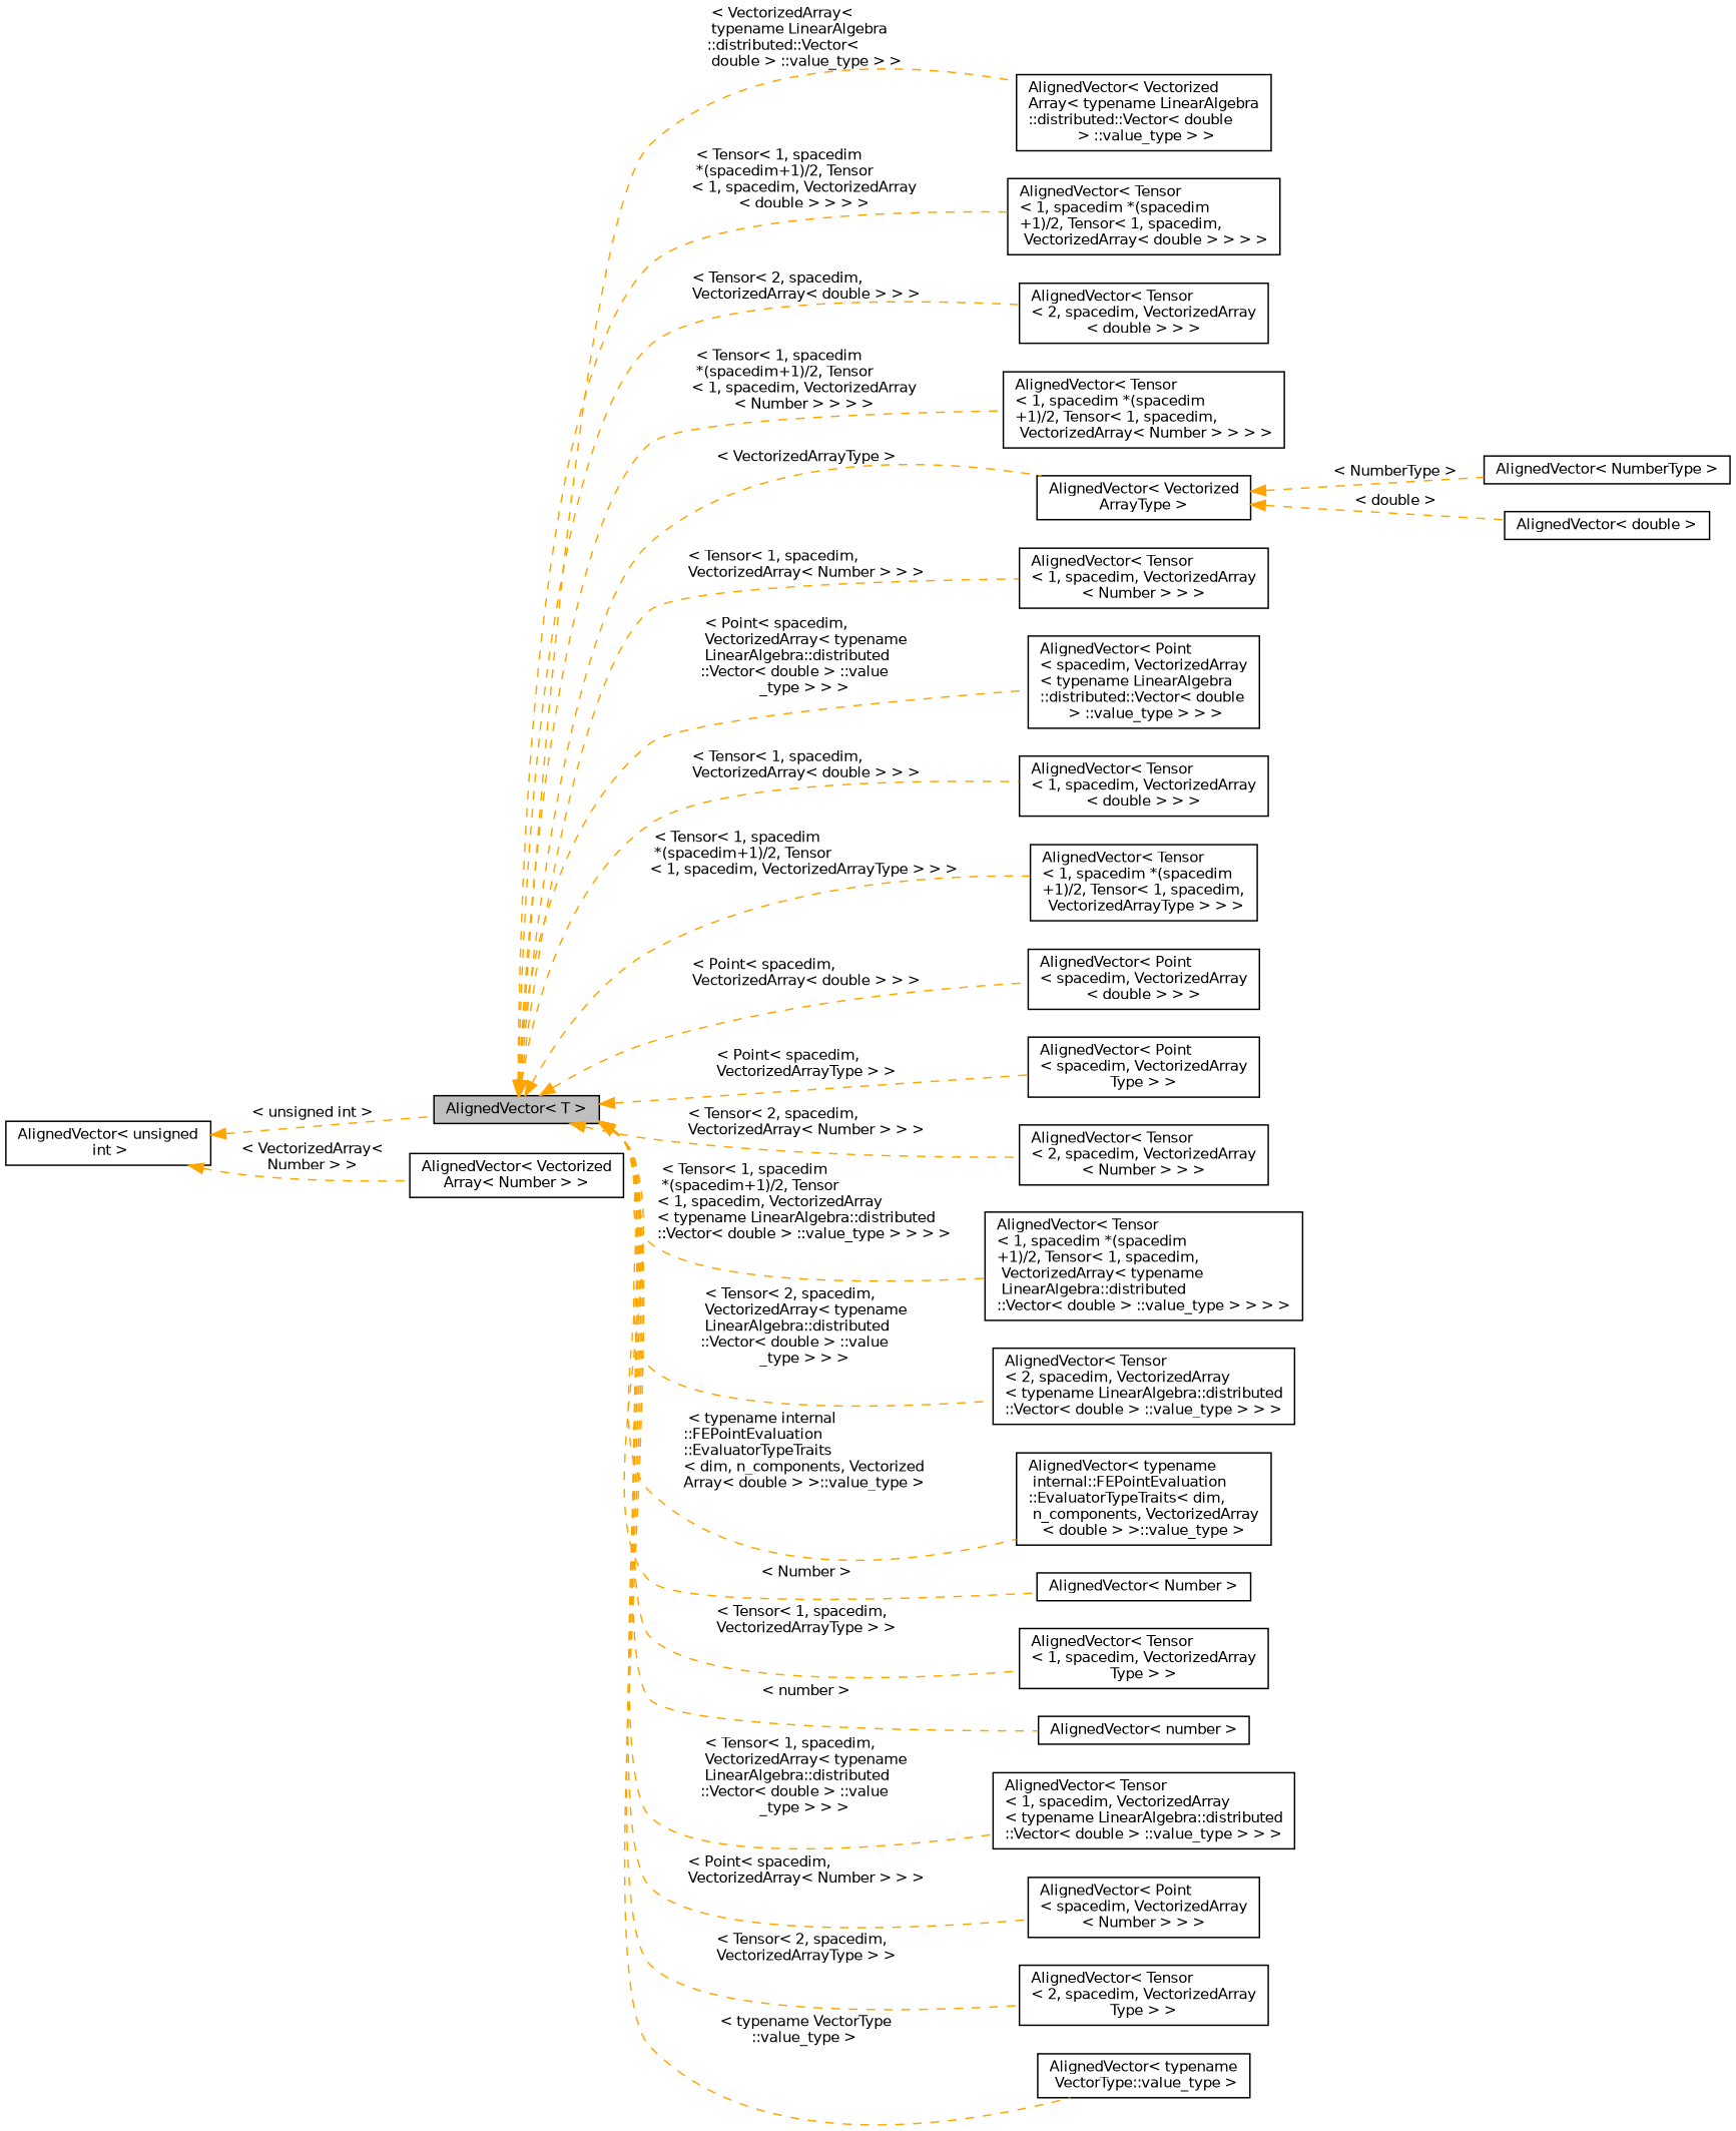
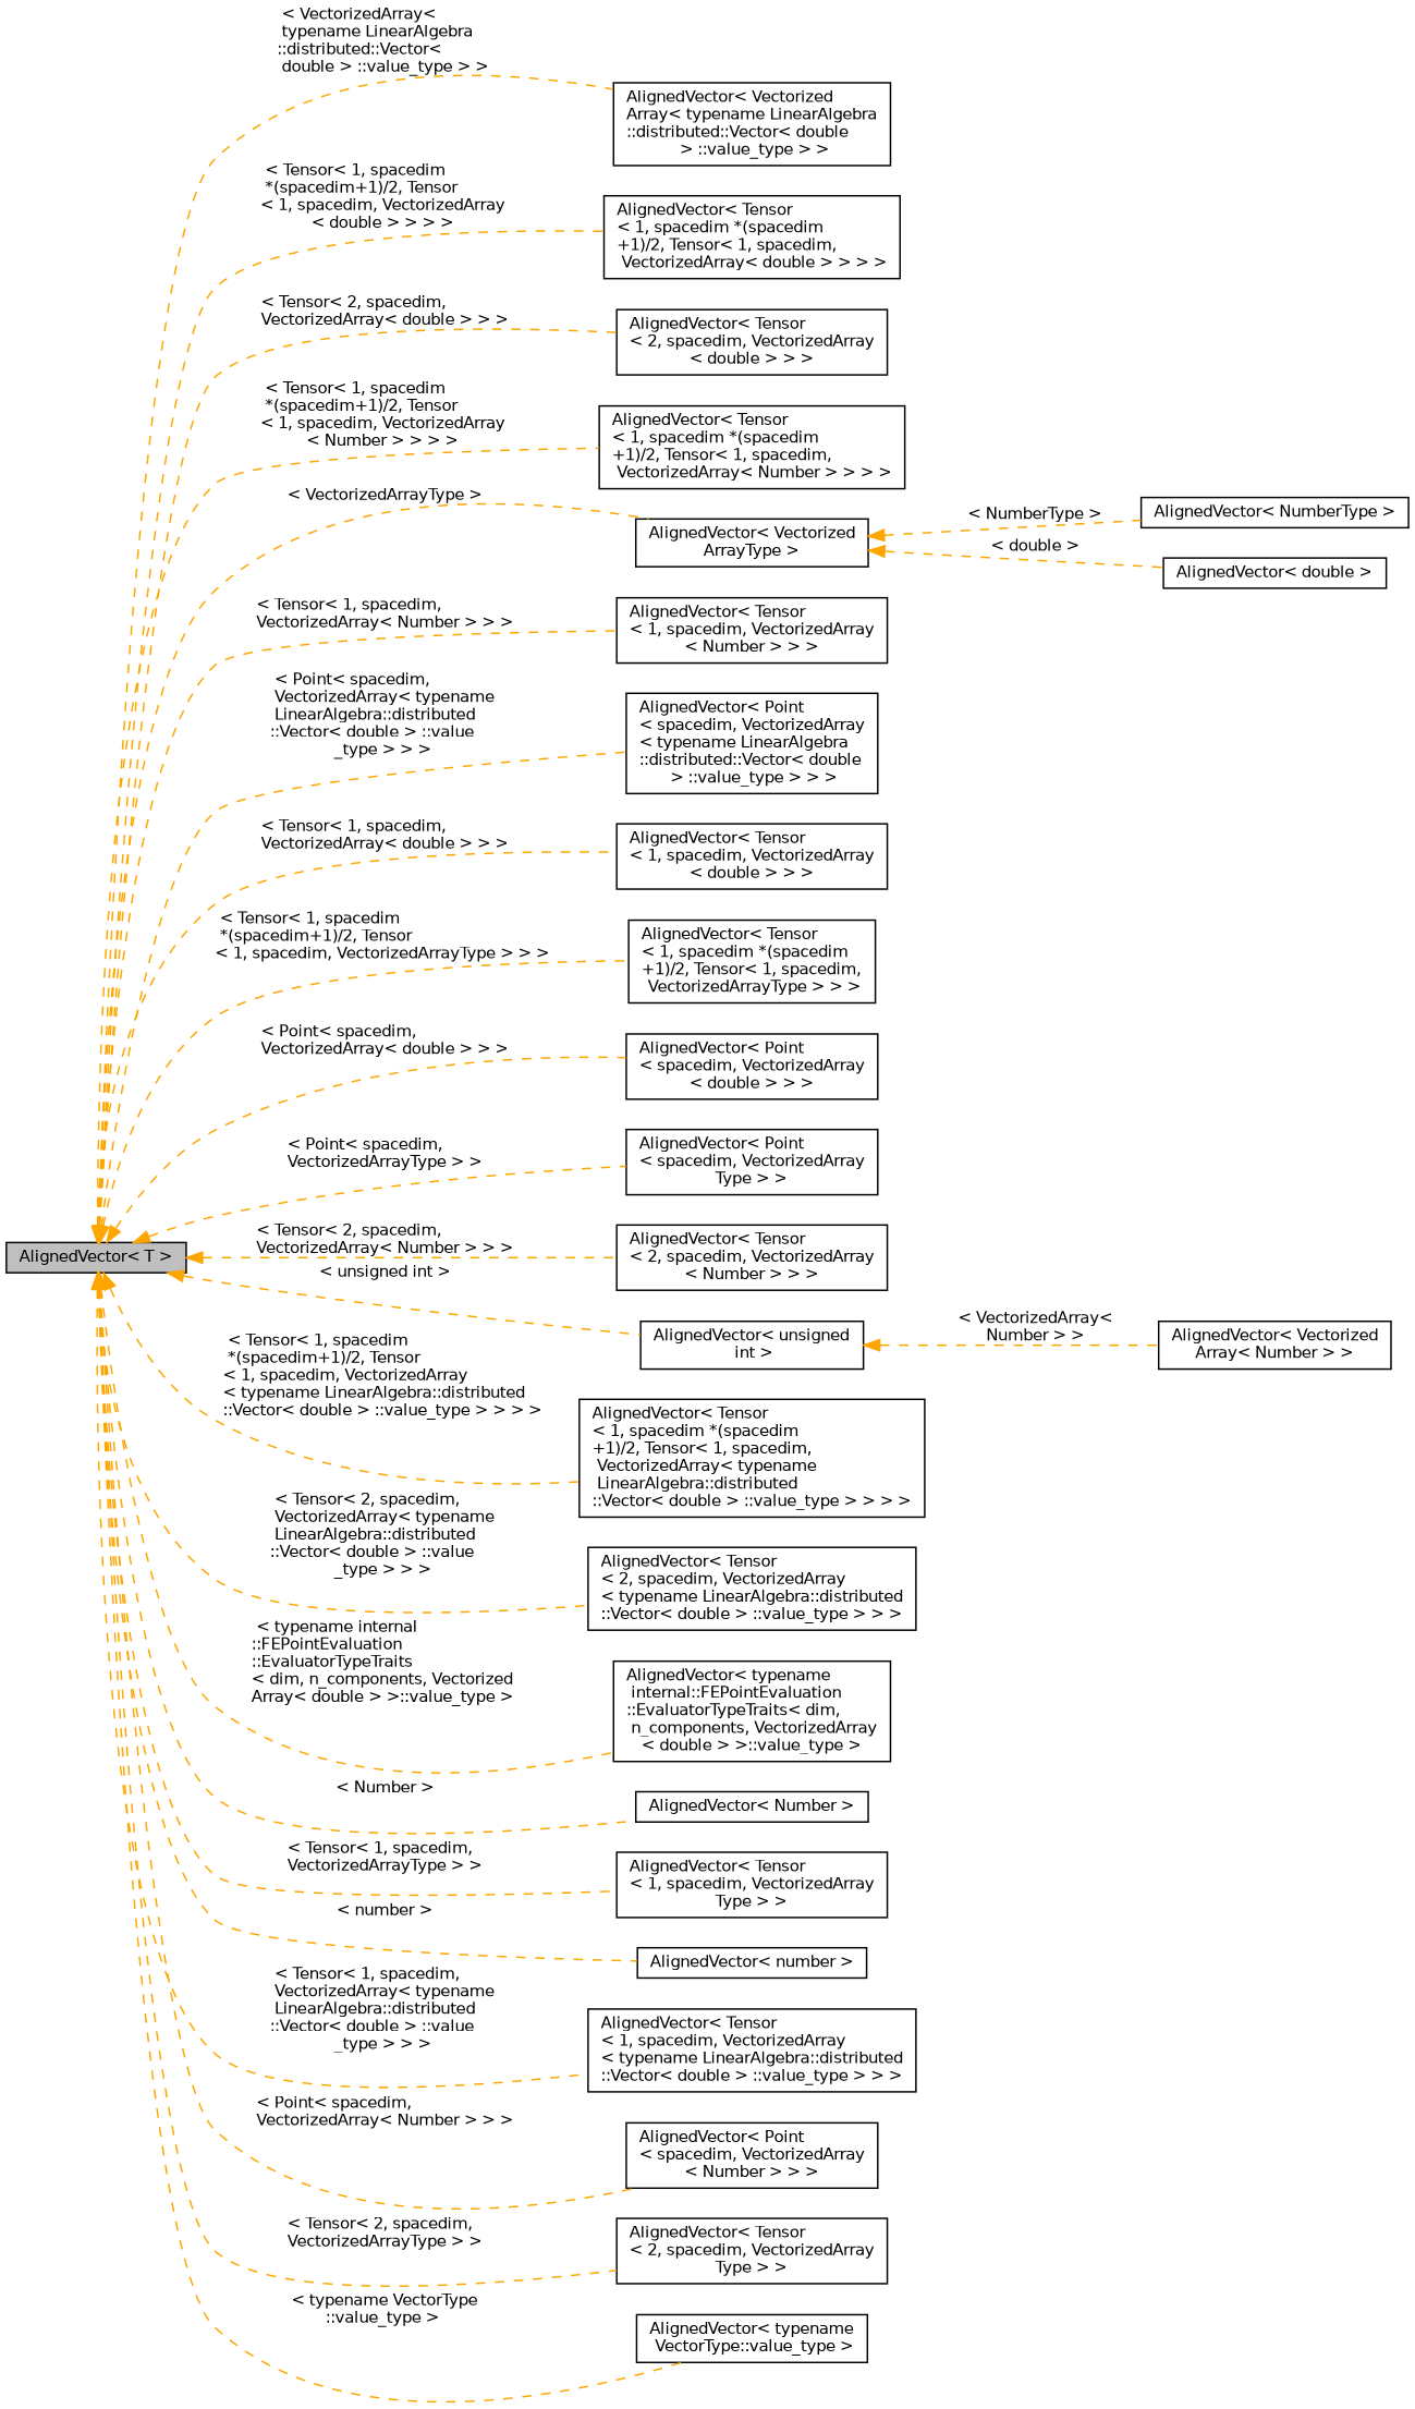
  digraph {
    rankdir=LR
    node [color=black fillcolor=white fontname=Helvetica fontsize=10 shape=record style=filled]
    edge [color=orange dir=back fontname=Helvetica fontsize=10 labelfontname=Helvetica labelfontsize=10 style=dashed]
    n1 [fillcolor=grey75 fontcolor=black height=0.2 label="AlignedVector\< T \>" width=0.4]
    n2 [height=0.2 label="AlignedVector\< Vectorized\lArray\< typename LinearAlgebra\l::distributed::Vector\< double\l \> ::value_type \> \>" width=0.4]
    n3 [height=0.2 label="AlignedVector\< Tensor\l\< 1, spacedim *(spacedim\l+1)/2, Tensor\< 1, spacedim,\l VectorizedArray\< double \> \> \> \>" width=0.4]
    n4 [height=0.2 label="AlignedVector\< Tensor\l\< 2, spacedim, VectorizedArray\l\< double \> \> \>" width=0.4]
    n5 [height=0.2 label="AlignedVector\< Tensor\l\< 1, spacedim *(spacedim\l+1)/2, Tensor\< 1, spacedim,\l VectorizedArray\< Number \> \> \> \>" width=0.4]
    n6 [height=0.2 label="AlignedVector\< Vectorized\lArrayType \>" width=0.4]
    n7 [height=0.2 label="AlignedVector\< Tensor\l\< 1, spacedim, VectorizedArray\l\< Number \> \> \>" width=0.4]
    n8 [height=0.2 label="AlignedVector\< Point\l\< spacedim, VectorizedArray\l\< typename LinearAlgebra\l::distributed::Vector\< double\l \> ::value_type \> \> \>" width=0.4]
    n9 [height=0.2 label="AlignedVector\< Tensor\l\< 1, spacedim, VectorizedArray\l\< double \> \> \>" width=0.4]
    n10 [height=0.2 label="AlignedVector\< Tensor\l\< 1, spacedim *(spacedim\l+1)/2, Tensor\< 1, spacedim,\l VectorizedArrayType \> \> \>" width=0.4]
    n11 [height=0.2 label="AlignedVector\< Point\l\< spacedim, VectorizedArray\l\< double \> \> \>" width=0.4]
    n12 [height=0.2 label="AlignedVector\< Point\l\< spacedim, VectorizedArray\lType \> \>" width=0.4]
    n13 [height=0.2 label="AlignedVector\< Tensor\l\< 2, spacedim, VectorizedArray\l\< Number \> \> \>" width=0.4]
    n14 [height=0.2 label="AlignedVector\< unsigned\l int \>" width=0.4]
    n15 [height=0.2 label="AlignedVector\< Tensor\l\< 1, spacedim *(spacedim\l+1)/2, Tensor\< 1, spacedim,\l VectorizedArray\< typename\l LinearAlgebra::distributed\l::Vector\< double \> ::value_type \> \> \> \>" width=0.4]
    n16 [height=0.2 label="AlignedVector\< Tensor\l\< 2, spacedim, VectorizedArray\l\< typename LinearAlgebra::distributed\l::Vector\< double \> ::value_type \> \> \>" width=0.4]
    n17 [height=0.2 label="AlignedVector\< typename\l internal::FEPointEvaluation\l::EvaluatorTypeTraits\< dim,\l n_components, VectorizedArray\l\< double \> \>::value_type \>" width=0.4]
    n18 [height=0.2 label="AlignedVector\< Number \>" width=0.4]
    n19 [height=0.2 label="AlignedVector\< Tensor\l\< 1, spacedim, VectorizedArray\lType \> \>" width=0.4]
    n20 [height=0.2 label="AlignedVector\< number \>" width=0.4]
    n21 [height=0.2 label="AlignedVector\< Tensor\l\< 1, spacedim, VectorizedArray\l\< typename LinearAlgebra::distributed\l::Vector\< double \> ::value_type \> \> \>" width=0.4]
    n22 [height=0.2 label="AlignedVector\< Point\l\< spacedim, VectorizedArray\l\< Number \> \> \>" width=0.4]
    n23 [height=0.2 label="AlignedVector\< Tensor\l\< 2, spacedim, VectorizedArray\lType \> \>" width=0.4]
    n24 [height=0.2 label="AlignedVector\< typename\l VectorType::value_type \>" width=0.4]
    n25 [height=0.2 label="AlignedVector\< NumberType \>" width=0.4]
    n26 [height=0.2 label="AlignedVector\< double \>" width=0.4]
    n27 [height=0.2 label="AlignedVector\< Vectorized\lArray\< Number \> \>" width=0.4]
    n1 -> n2 [label=" \< VectorizedArray\<\l typename LinearAlgebra\l::distributed::Vector\<\l double \> ::value_type \> \>"]
    n1 -> n3 [label=" \< Tensor\< 1, spacedim\l *(spacedim+1)/2, Tensor\l\< 1, spacedim, VectorizedArray\l\< double \> \> \> \>"]
    n1 -> n4 [label=" \< Tensor\< 2, spacedim,\l VectorizedArray\< double \> \> \>"]
    n1 -> n5 [label=" \< Tensor\< 1, spacedim\l *(spacedim+1)/2, Tensor\l\< 1, spacedim, VectorizedArray\l\< Number \> \> \> \>"]
    n1 -> n6 [label=" \< VectorizedArrayType \>"]
    n1 -> n7 [label=" \< Tensor\< 1, spacedim,\l VectorizedArray\< Number \> \> \>"]
    n1 -> n8 [label=" \< Point\< spacedim,\l VectorizedArray\< typename\l LinearAlgebra::distributed\l::Vector\< double \> ::value\l_type \> \> \>"]
    n1 -> n9 [label=" \< Tensor\< 1, spacedim,\l VectorizedArray\< double \> \> \>"]
    n1 -> n10 [label=" \< Tensor\< 1, spacedim\l *(spacedim+1)/2, Tensor\l\< 1, spacedim, VectorizedArrayType \> \> \>"]
    n1 -> n11 [label=" \< Point\< spacedim,\l VectorizedArray\< double \> \> \>"]
    n1 -> n12 [label=" \< Point\< spacedim,\l VectorizedArrayType \> \>"]
    n1 -> n13 [label=" \< Tensor\< 2, spacedim,\l VectorizedArray\< Number \> \> \>"]
-   n14 -> n1 [label=" \< unsigned int \>"]
+   n1 -> n14 [label=" \< unsigned int \>"]
    n1 -> n15 [label=" \< Tensor\< 1, spacedim\l *(spacedim+1)/2, Tensor\l\< 1, spacedim, VectorizedArray\l\< typename LinearAlgebra::distributed\l::Vector\< double \> ::value_type \> \> \> \>"]
    n1 -> n16 [label=" \< Tensor\< 2, spacedim,\l VectorizedArray\< typename\l LinearAlgebra::distributed\l::Vector\< double \> ::value\l_type \> \> \>"]
    n1 -> n17 [label=" \< typename internal\l::FEPointEvaluation\l::EvaluatorTypeTraits\l\< dim, n_components, Vectorized\lArray\< double \> \>::value_type \>"]
    n1 -> n18 [label=" \< Number \>"]
    n1 -> n19 [label=" \< Tensor\< 1, spacedim,\l VectorizedArrayType \> \>"]
    n1 -> n20 [label=" \< number \>"]
    n1 -> n21 [label=" \< Tensor\< 1, spacedim,\l VectorizedArray\< typename\l LinearAlgebra::distributed\l::Vector\< double \> ::value\l_type \> \> \>"]
    n1 -> n22 [label=" \< Point\< spacedim,\l VectorizedArray\< Number \> \> \>"]
    n1 -> n23 [label=" \< Tensor\< 2, spacedim,\l VectorizedArrayType \> \>"]
    n1 -> n24 [label=" \< typename VectorType\l::value_type \>"]
    n6 -> n25 [label=" \< NumberType \>"]
    n6 -> n26 [label=" \< double \>"]
    n14 -> n27 [label=" \< VectorizedArray\<\l Number \> \>"]
  }
